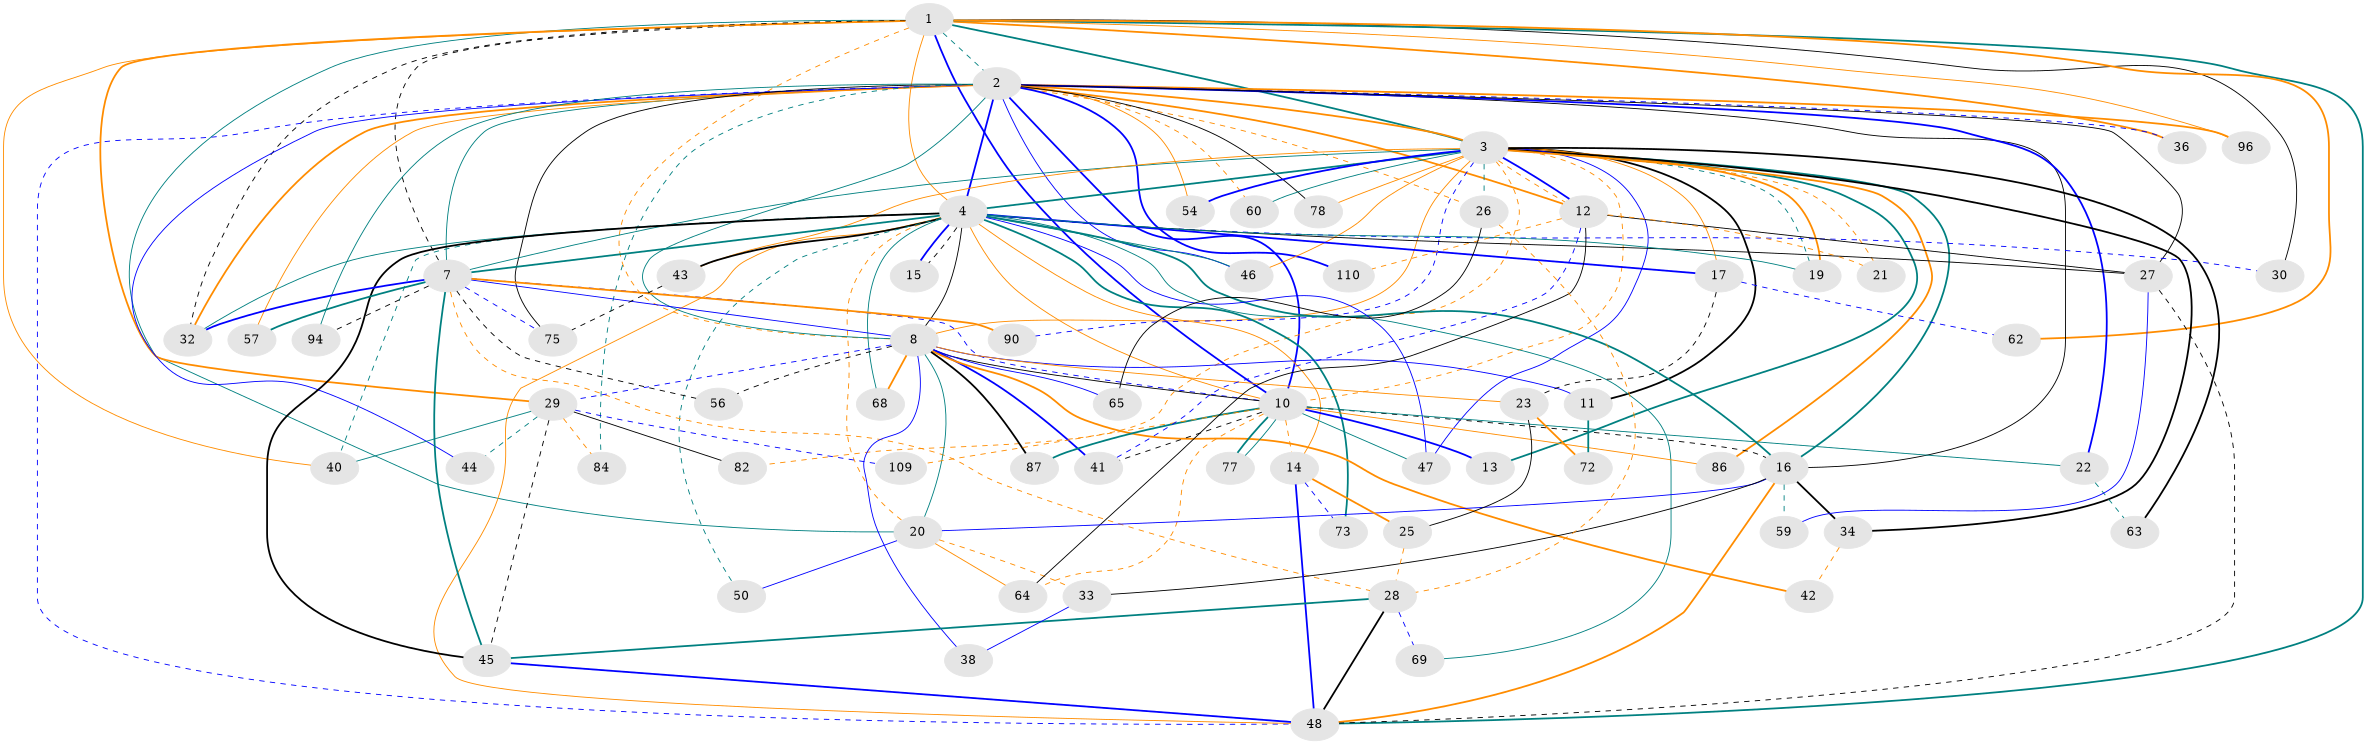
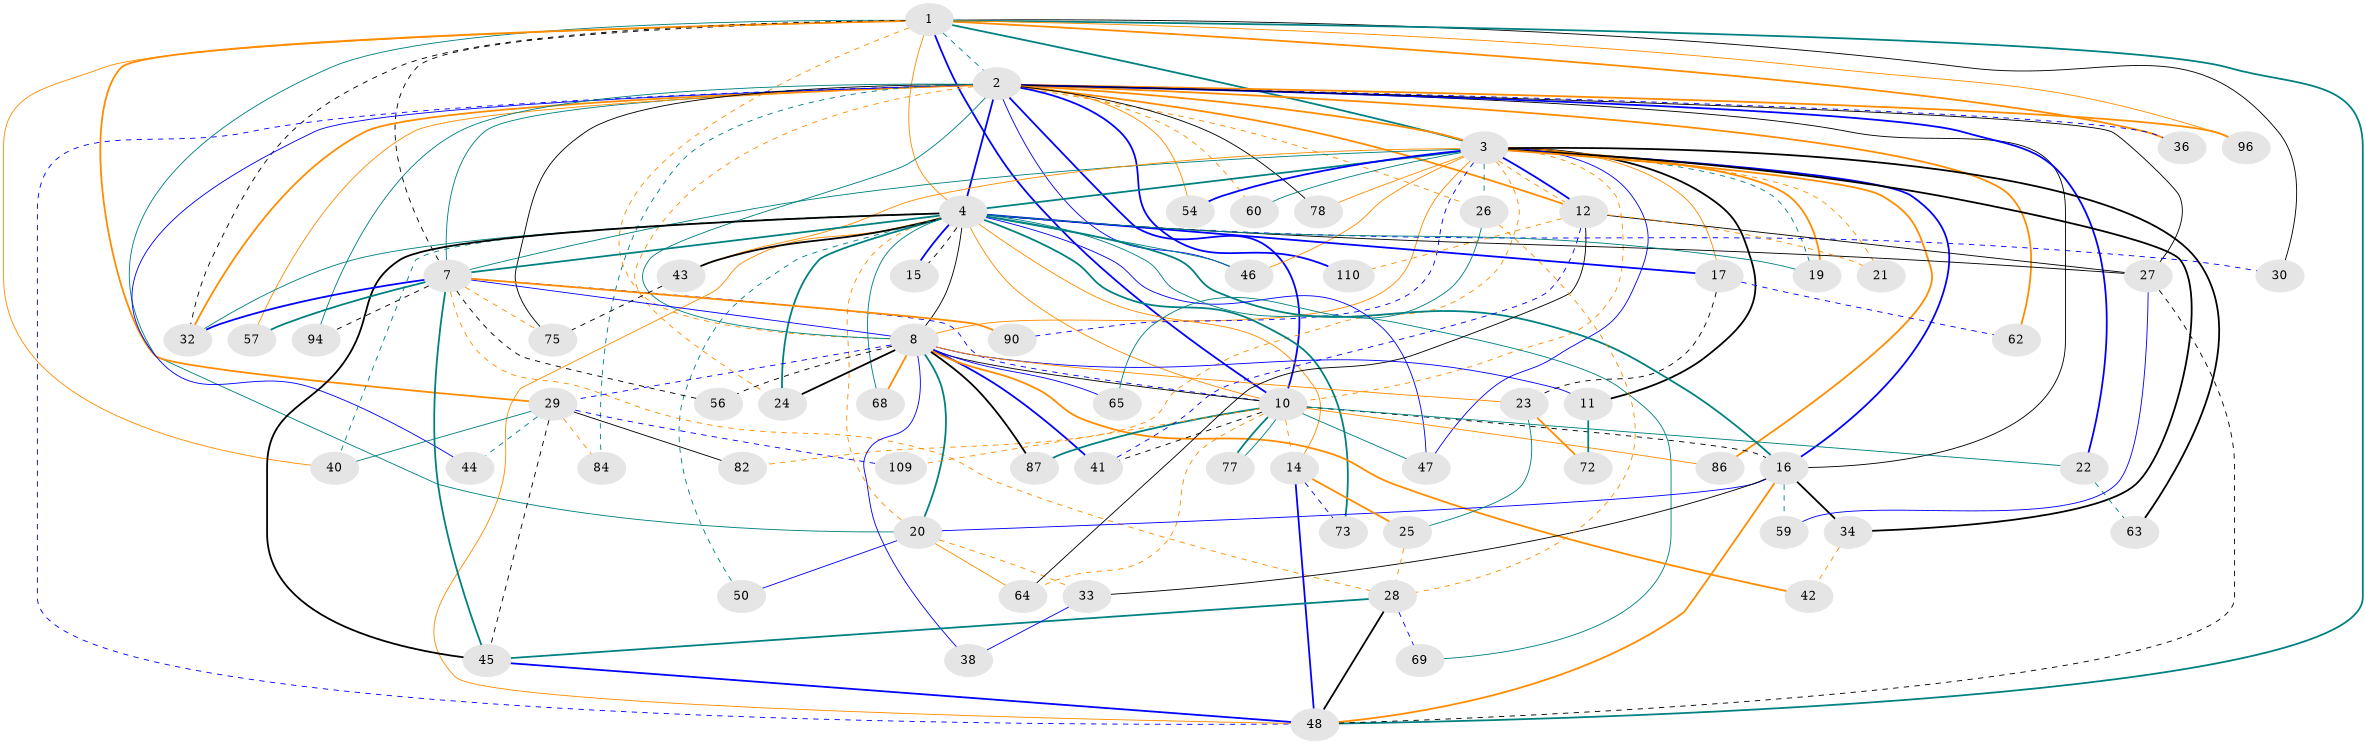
  graph {
    fontname="DejaVu Serif"
    node [color=gray90 fontname="DejaVu Serif" style=filled]
    edge [color=darkorange fontname="DejaVu Serif" style=solid]
    1 [super="+39+55"]
    2 [super="+6+18+52"]
    3
    4 [super="+9+37+100+105+91+35+5+31+58+70"]
    7
    8
    10
    20 [super="+76+103"]
    29
    30
    32 [super="+80+51"]
    36
    40 [super="+88"]
    48 [super="+83"]
    62
    96
    12
    16 [super="+93+85+49"]
    22 [super="+81"]
+   24 [super="+53"]
    26 [super="+61"]
    27
    44
    46 [super="+71"]
    54 [super="+99"]
    57
    60
    75 [super="+108"]
    78
    84
    94
    110
    11
-   13
    17 [super="+74"]
    19
    21
    34
    43 [super="+67"]
    47
    63
    82
    86 [super="+98"]
    90
    14
    15
    45 [super="+111+101+95+104"]
    50
    68
    69
    73
    28
    56
    23
    38
    41 [super="+97"]
    42
    65
    87
    64 [super="+89"]
    77
    109
    33
    59
    72
    25
    1 -- 2 [color=teal style=dashed weight=3]
    1 -- 3 [color=teal style=bold]
    1 -- 4 [weight=4]
    1 -- 7 [color=black style=dashed]
    1 -- 8 [style=dashed]
    1 -- 10 [color=blue style=bold weight=2]
    1 -- 20 [color=teal]
    1 -- 29 [style=bold]
    1 -- 30 [color=black]
    1 -- 32 [color=black style=dashed]
    1 -- 36 [style=bold]
    1 -- 40
    1 -- 48 [color=teal style=bold]
-   1 -- 62 [style=bold]
+   2 -- 62 [style=bold]
    1 -- 96
    2 -- 3 [style=bold weight=2]
    2 -- 4 [color=blue style=bold weight=8]
    2 -- 7 [color=teal weight=2]
    2 -- 8 [color=teal weight=2]
    2 -- 10 [color=blue style=bold weight=2]
    2 -- 32 [style=bold]
    2 -- 36 [color=blue style=dashed]
    2 -- 48 [color=blue style=dashed]
    2 -- 96 [style=bold]
    2 -- 12 [style=bold]
    2 -- 16 [color=black]
    2 -- 22 [color=blue style=bold]
+   2 -- 24 [style=dashed]
    2 -- 26 [style=dashed]
    2 -- 27 [color=black]
    2 -- 44 [color=blue]
    2 -- 46 [color=blue]
    2 -- 54
    2 -- 57
    2 -- 60 [style=dashed]
    2 -- 75 [color=black]
    2 -- 78 [color=black]
    2 -- 84 [color=teal style=dashed]
    2 -- 94 [color=teal]
    2 -- 110 [color=blue style=bold]
    3 -- 4 [color=teal style=bold weight=4]
    3 -- 7 [color=teal]
    3 -- 8
    3 -- 10 [style=dashed]
    3 -- 12 [style=dashed]
    3 -- 12 [color=blue style=bold]
-   3 -- 16 [color=teal style=bold]
+   3 -- 16 [color=blue style=bold]
    3 -- 26 [color=teal style=dashed]
    3 -- 46
    3 -- 54 [color=blue style=bold weight=2]
    3 -- 60 [color=teal]
    3 -- 78
    3 -- 11 [color=black style=bold]
-   3 -- 13 [color=teal style=bold]
    3 -- 17 [weight=2]
    3 -- 19 [color=teal style=dashed]
    3 -- 19 [style=bold]
    3 -- 21 [style=dashed]
    3 -- 34 [color=black style=bold]
    3 -- 43
    3 -- 47 [color=blue]
    3 -- 63 [color=black style=bold]
    3 -- 82 [style=dashed]
    3 -- 86 [style=bold]
    3 -- 90 [color=blue style=dashed]
    4 -- 7 [color=teal style=bold weight=5]
    4 -- 8 [color=black weight=3]
    4 -- 10 [weight=3]
    4 -- 20 [style=dashed weight=2]
    4 -- 30 [color=blue style=dashed]
    4 -- 32 [color=teal]
    4 -- 40 [color=teal style=dashed]
    4 -- 48
    4 -- 16 [color=teal style=bold]
+   4 -- 24 [color=teal style=bold]
    4 -- 27 [color=black]
    4 -- 46 [color=teal]
    4 -- 17 [color=blue style=bold]
    4 -- 19 [color=teal]
    4 -- 43 [color=black style=bold weight=2]
    4 -- 47 [color=blue]
    4 -- 14
    4 -- 15 [color=blue style=bold]
    4 -- 15 [color=black style=dashed]
    4 -- 45 [color=black style=bold weight=2]
    4 -- 50 [color=teal style=dashed]
    4 -- 68 [color=teal]
    4 -- 69 [color=teal]
    4 -- 73 [color=teal style=bold]
    7 -- 8 [color=blue]
    7 -- 10 [color=blue style=dashed]
    7 -- 32 [color=blue style=bold weight=2]
    7 -- 57 [color=teal style=bold]
-   7 -- 75 [color=blue style=dashed]
+   7 -- 75 [style=dashed]
    7 -- 94 [color=black style=dashed]
    7 -- 90 [style=bold]
    7 -- 45 [color=teal style=bold]
    7 -- 28 [style=dashed]
    7 -- 56 [color=black style=dashed]
    8 -- 10 [color=black]
-   8 -- 20 [color=teal]
+   8 -- 20 [color=teal style=bold]
    8 -- 29 [color=blue style=dashed]
+   8 -- 24 [color=black style=bold]
    8 -- 11 [color=blue]
    8 -- 68 [style=bold]
    8 -- 56 [color=black style=dashed]
    8 -- 23
    8 -- 38 [color=blue]
    8 -- 41 [color=blue style=bold]
    8 -- 42 [style=bold]
    8 -- 65 [color=blue]
    8 -- 87 [color=black style=bold]
    10 -- 16 [color=black style=dashed]
    10 -- 22 [color=teal]
-   10 -- 13 [color=blue style=bold]
    10 -- 47 [color=teal]
    10 -- 86 [weight=2]
    10 -- 14 [style=dashed]
    10 -- 41 [color=black style=dashed]
    10 -- 87 [color=teal style=bold]
    10 -- 64 [style=dashed]
    10 -- 77 [color=teal style=bold]
    10 -- 77 [color=teal]
    10 -- 109 [style=dashed]
    20 -- 50 [color=blue]
    20 -- 64
    20 -- 33 [style=dashed]
    29 -- 40 [color=teal]
    29 -- 44 [color=teal style=dashed]
    29 -- 84 [style=dashed]
    29 -- 82 [color=black]
    29 -- 45 [color=black style=dashed]
    29 -- 109 [color=blue style=dashed]
    12 -- 27 [color=black]
    12 -- 110 [style=dashed]
    12 -- 21 [style=dashed]
    12 -- 41 [color=blue style=dashed]
    12 -- 64 [color=black]
    16 -- 20 [color=blue]
    16 -- 48 [style=bold]
    16 -- 34 [color=black style=bold]
    16 -- 33 [color=black]
    16 -- 59 [color=teal style=dashed]
    22 -- 63 [color=teal style=dashed]
    26 -- 28 [style=dashed]
-   26 -- 65 [color=black]
+   26 -- 65 [color=teal]
    27 -- 48 [color=black style=dashed]
    27 -- 59 [color=blue]
    11 -- 72 [color=teal style=bold]
    17 -- 62 [color=blue style=dashed]
    17 -- 23 [color=black style=dashed]
    34 -- 42 [style=dashed]
    43 -- 75 [color=black style=dashed]
    14 -- 48 [color=blue style=bold]
    14 -- 73 [color=blue style=dashed]
    14 -- 25 [style=bold]
    45 -- 48 [color=blue style=bold]
    28 -- 48 [color=black style=bold]
    28 -- 45 [color=teal style=bold]
    28 -- 69 [color=blue style=dashed]
    23 -- 72 [style=bold]
-   23 -- 25 [color=black]
+   23 -- 25 [color=teal]
    33 -- 38 [color=blue]
    25 -- 28 [style=dashed]
  }
